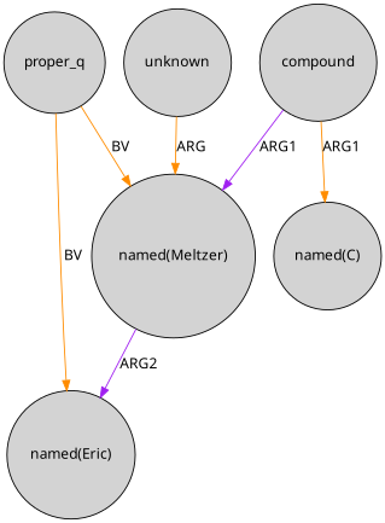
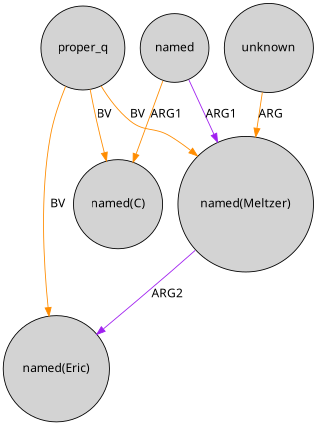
  digraph {
    fontname="Noto Sans"
    node [fontname="Noto Sans" shape=circle style=filled]
    edge [color=darkorange fontname="Noto Sans"]
    proper_q
    "named(Eric)"
    "named(C)"
    "named(Meltzer)"
    unknown
-   compound
+   compound [label=named]
    proper_q -> "named(Eric)" [label=BV]
+   proper_q -> "named(C)" [label=BV]
    proper_q -> "named(Meltzer)" [label=BV]
    "named(Meltzer)" -> "named(Eric)" [color=purple label=ARG2]
    unknown -> "named(Meltzer)" [label=ARG]
    compound -> "named(C)" [label=ARG1]
    compound -> "named(Meltzer)" [color=purple label=ARG1]
  }
